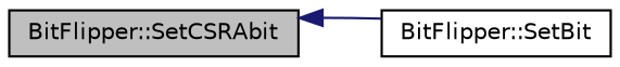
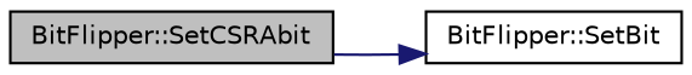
  digraph {
    rankdir=LR
    node [color=black fontname=Helvetica fontsize=10 shape=record style=filled]
    n1 [fillcolor=grey75 fontcolor=black height=0.2 label="BitFlipper::SetCSRAbit" width=0.4]
    n2 [fillcolor=white height=0.2 label="BitFlipper::SetBit" width=0.4]
-   n2 -> n1 [color=midnightblue fontname=Helvetica fontsize=10 labelfontname=Helvetica labelfontsize=10 style=solid]
+   n1 -> n2 [color=midnightblue fontname=Helvetica fontsize=10 labelfontname=Helvetica labelfontsize=10 style=solid]
  }
